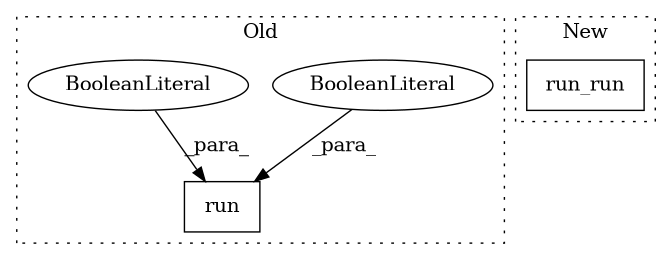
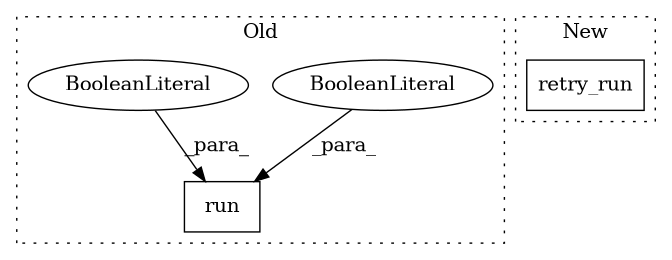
  digraph {
    node [a=32 l=4 shape=box]
    n1 [l="4,1" label=run s="725,738"]
    n2 [a=9 label=BooleanLiteral s=734 shape=ellipse]
    n3 [a=9 label=BooleanLiteral s=729 shape=ellipse]
-   n4 [l=11 label=run_run s=757]
+   n4 [l=11 label=retry_run s=757]
    subgraph cluster_1 {
      label=Old
      style=dotted
      n1
      n2
      n3
    }
    subgraph cluster_2 {
      label=New
      style=dotted
      n4
    }
    n2 -> n1 [label=_para_]
    n3 -> n1 [label=_para_]
  }
